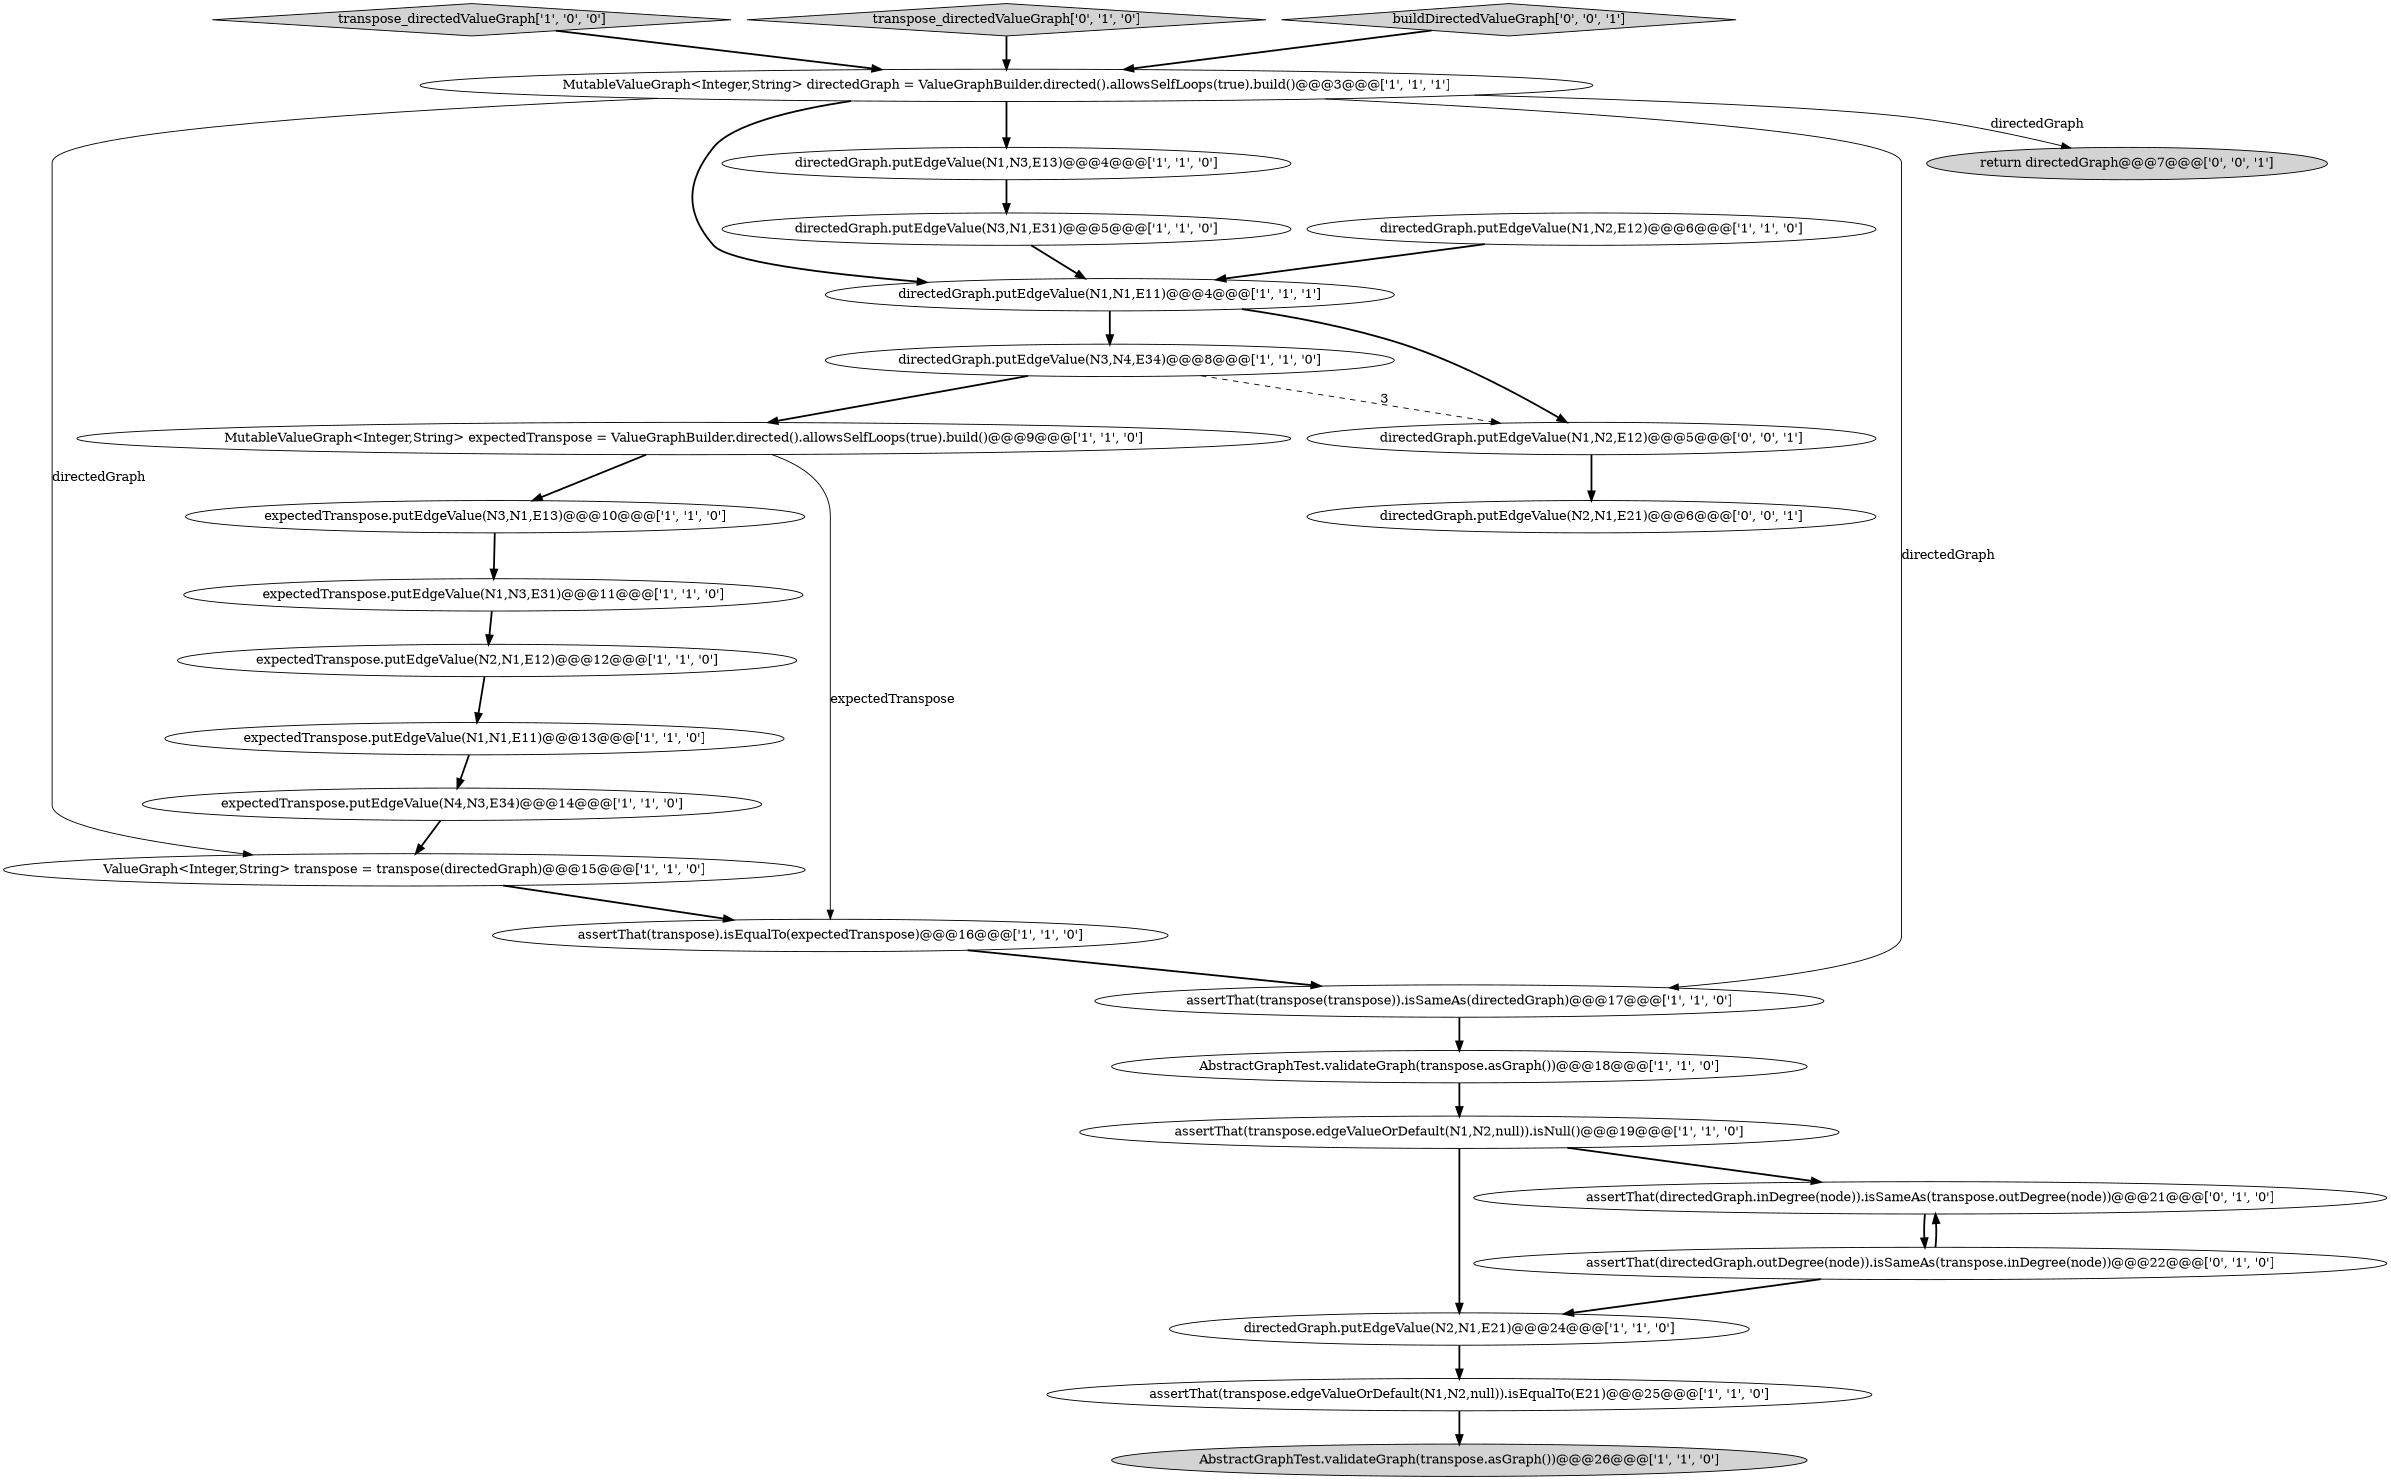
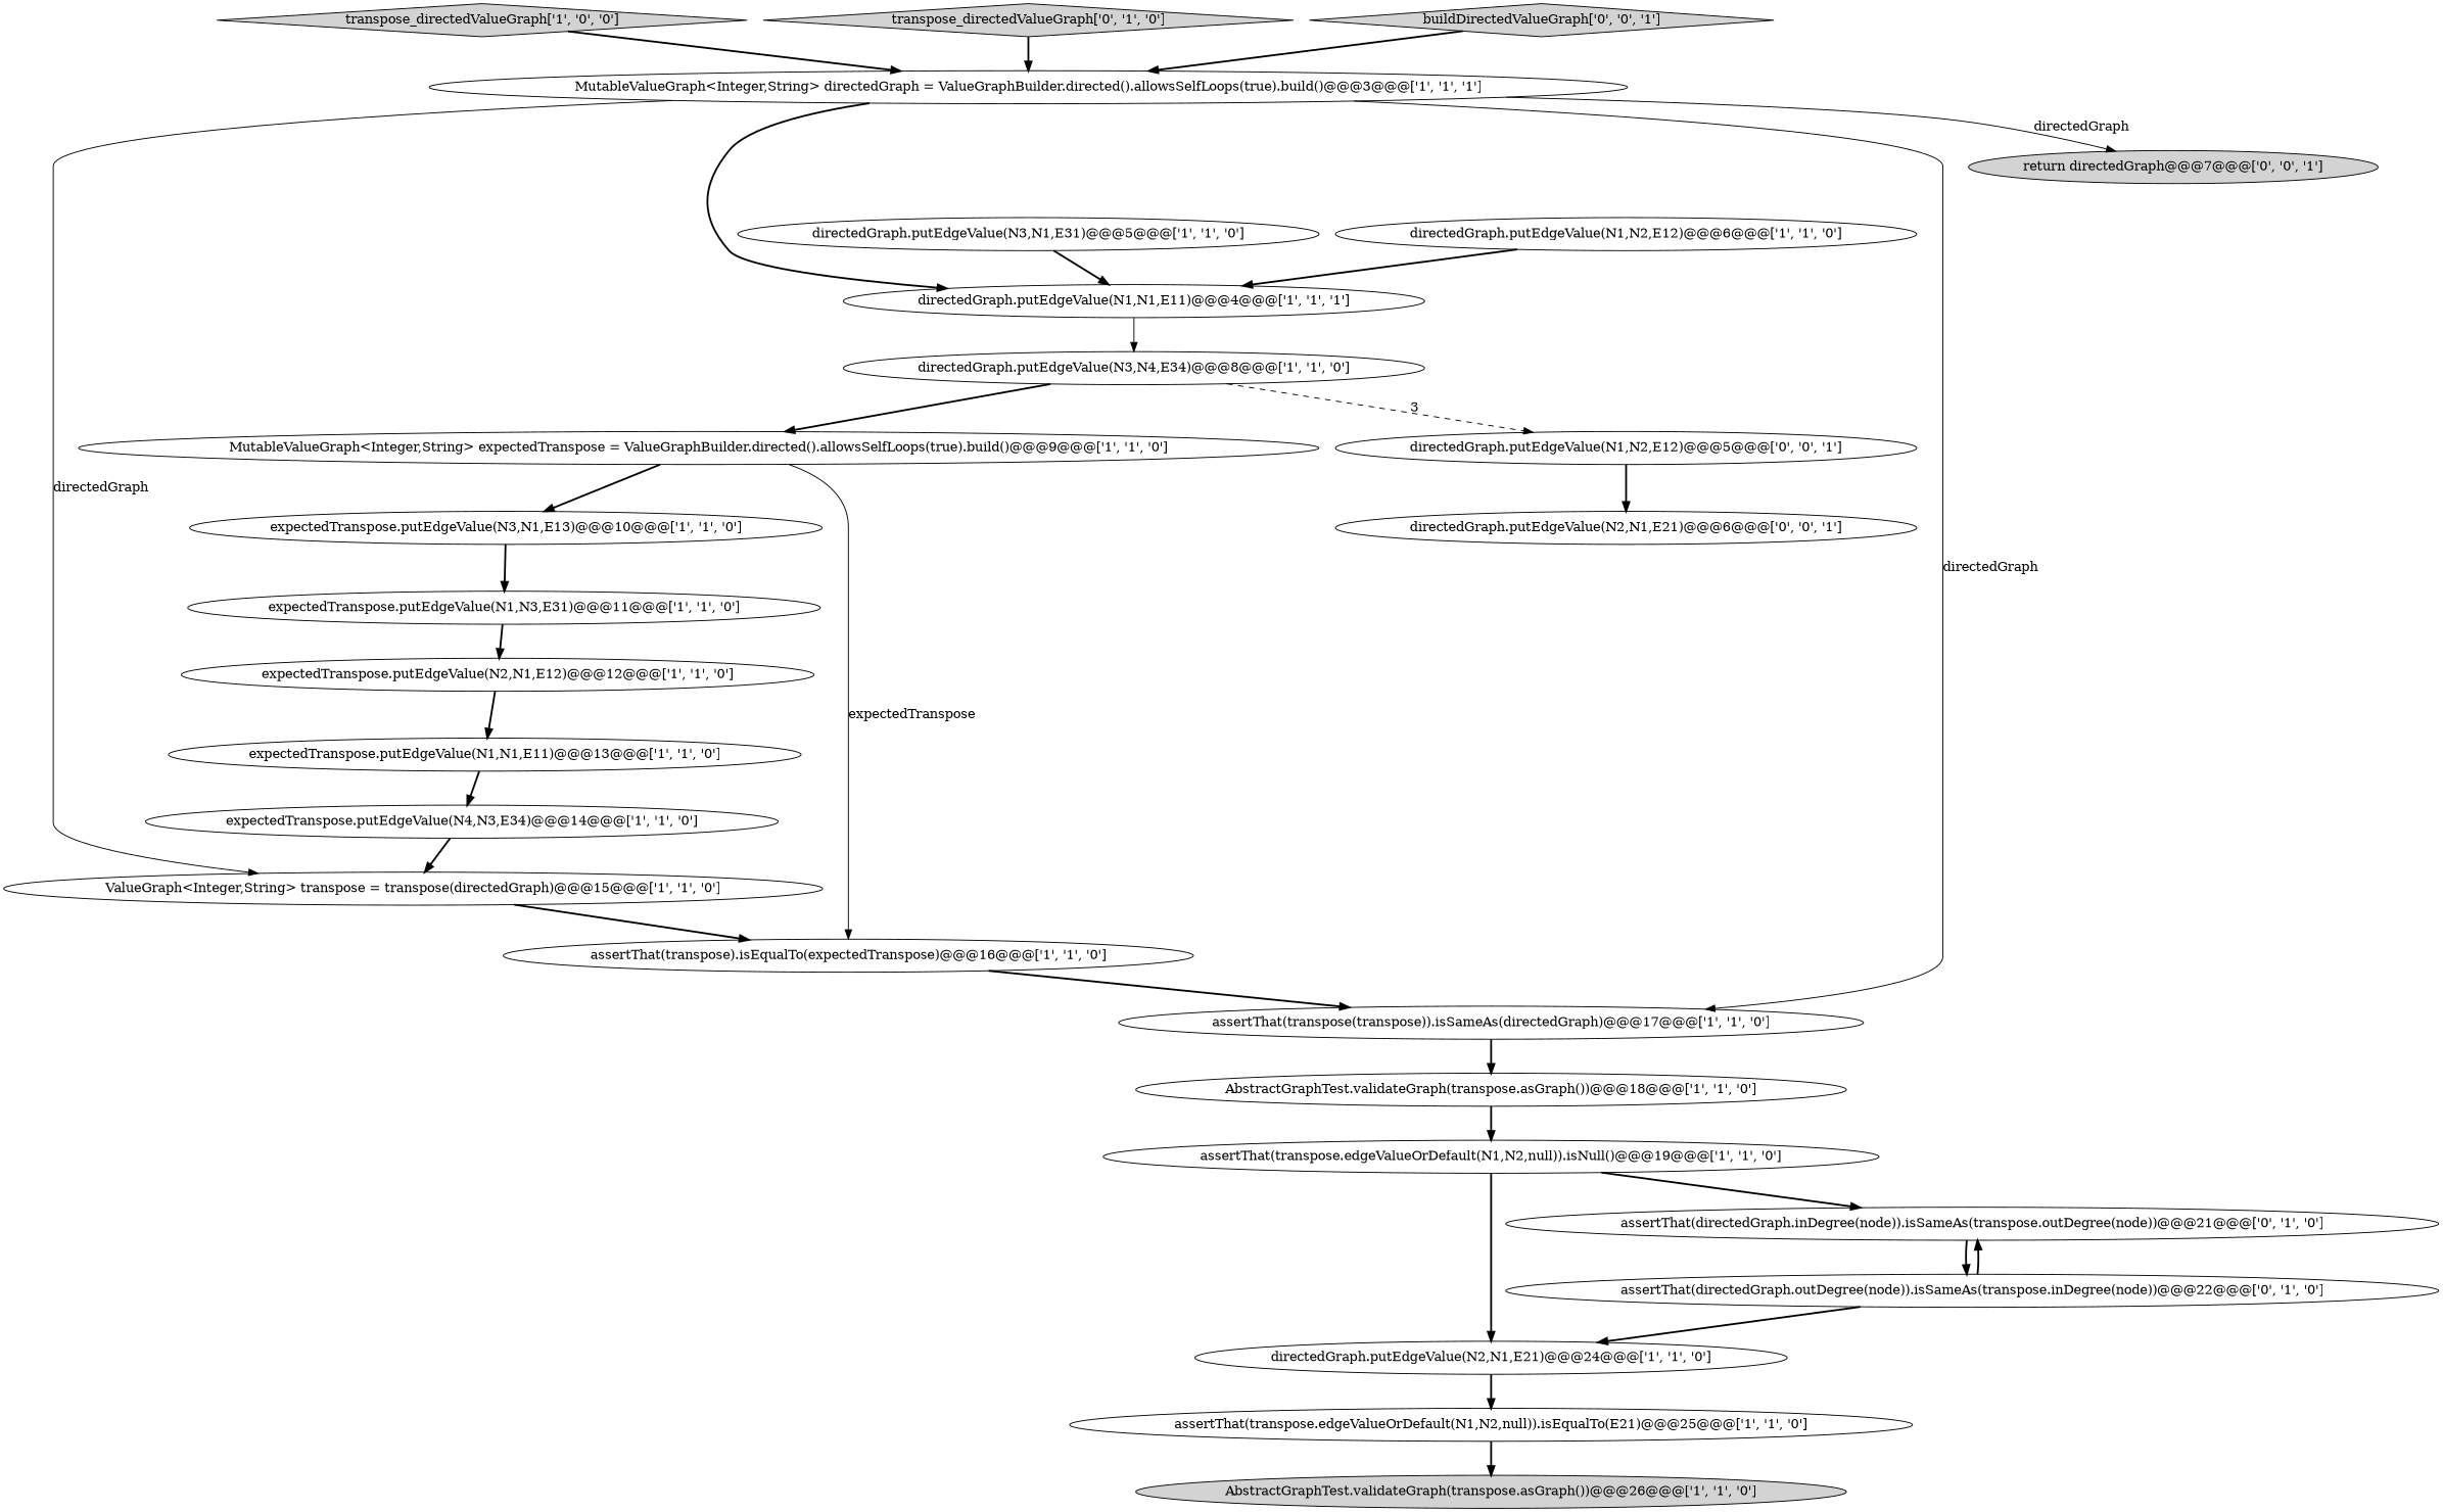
  digraph {
    node [fillcolor=white shape=ellipse style=filled]
    edge [style=bold]
    n1 [label="ValueGraph<Integer,String> transpose = transpose(directedGraph)@@@15@@@['1', '1', '0']"]
    n2 [label="assertThat(transpose).isEqualTo(expectedTranspose)@@@16@@@['1', '1', '0']"]
    n3 [label="assertThat(transpose(transpose)).isSameAs(directedGraph)@@@17@@@['1', '1', '0']"]
    n4 [label="directedGraph.putEdgeValue(N1,N2,E12)@@@6@@@['1', '1', '0']"]
    n5 [label="directedGraph.putEdgeValue(N1,N1,E11)@@@4@@@['1', '1', '1']"]
    n6 [label="directedGraph.putEdgeValue(N1,N2,E12)@@@5@@@['0', '0', '1']"]
    n7 [label="directedGraph.putEdgeValue(N3,N4,E34)@@@8@@@['1', '1', '0']"]
    n8 [label="assertThat(directedGraph.outDegree(node)).isSameAs(transpose.inDegree(node))@@@22@@@['0', '1', '0']"]
    n9 [label="directedGraph.putEdgeValue(N2,N1,E21)@@@24@@@['1', '1', '0']"]
    n10 [label="assertThat(directedGraph.inDegree(node)).isSameAs(transpose.outDegree(node))@@@21@@@['0', '1', '0']"]
    n11 [label="assertThat(transpose.edgeValueOrDefault(N1,N2,null)).isEqualTo(E21)@@@25@@@['1', '1', '0']"]
    n12 [label="AbstractGraphTest.validateGraph(transpose.asGraph())@@@18@@@['1', '1', '0']"]
    n13 [fillcolor=lightgray label="AbstractGraphTest.validateGraph(transpose.asGraph())@@@26@@@['1', '1', '0']"]
    n14 [label="MutableValueGraph<Integer,String> expectedTranspose = ValueGraphBuilder.directed().allowsSelfLoops(true).build()@@@9@@@['1', '1', '0']"]
    n15 [label="expectedTranspose.putEdgeValue(N3,N1,E13)@@@10@@@['1', '1', '0']"]
    n16 [label="expectedTranspose.putEdgeValue(N1,N3,E31)@@@11@@@['1', '1', '0']"]
-   n17 [label="directedGraph.putEdgeValue(N1,N3,E13)@@@4@@@['1', '1', '0']"]
    n18 [label="directedGraph.putEdgeValue(N3,N1,E31)@@@5@@@['1', '1', '0']"]
    n19 [fillcolor=lightgray label="transpose_directedValueGraph['1', '0', '0']" shape=diamond]
    n20 [label="MutableValueGraph<Integer,String> directedGraph = ValueGraphBuilder.directed().allowsSelfLoops(true).build()@@@3@@@['1', '1', '1']"]
    n21 [fillcolor=lightgray label="return directedGraph@@@7@@@['0', '0', '1']"]
    n22 [label="directedGraph.putEdgeValue(N2,N1,E21)@@@6@@@['0', '0', '1']"]
    n23 [label="expectedTranspose.putEdgeValue(N2,N1,E12)@@@12@@@['1', '1', '0']"]
    n24 [label="assertThat(transpose.edgeValueOrDefault(N1,N2,null)).isNull()@@@19@@@['1', '1', '0']"]
    n25 [label="expectedTranspose.putEdgeValue(N1,N1,E11)@@@13@@@['1', '1', '0']"]
    n26 [label="expectedTranspose.putEdgeValue(N4,N3,E34)@@@14@@@['1', '1', '0']"]
    n27 [fillcolor=lightgray label="transpose_directedValueGraph['0', '1', '0']" shape=diamond]
    n28 [fillcolor=lightgray label="buildDirectedValueGraph['0', '0', '1']" shape=diamond]
    n1 -> n2
    n2 -> n3
    n3 -> n12
    n4 -> n5
-   n5 -> n6
-   n5 -> n7
+   n5 -> n7 [style=solid]
    n6 -> n22
    n7 -> n6 [label=3 style=dashed]
    n7 -> n14
    n8 -> n9
    n8 -> n10
    n9 -> n11
    n10 -> n8
    n11 -> n13
    n12 -> n24
    n14 -> n2 [label=expectedTranspose style=solid]
    n14 -> n15
    n15 -> n16
    n16 -> n23
-   n17 -> n18
    n18 -> n5
    n19 -> n20
    n20 -> n1 [label=directedGraph style=solid]
    n20 -> n3 [label=directedGraph style=solid]
    n20 -> n5
-   n20 -> n17
    n20 -> n21 [label=directedGraph style=solid]
    n23 -> n25
    n24 -> n9
    n24 -> n10
    n25 -> n26
    n26 -> n1
    n27 -> n20
    n28 -> n20
  }
